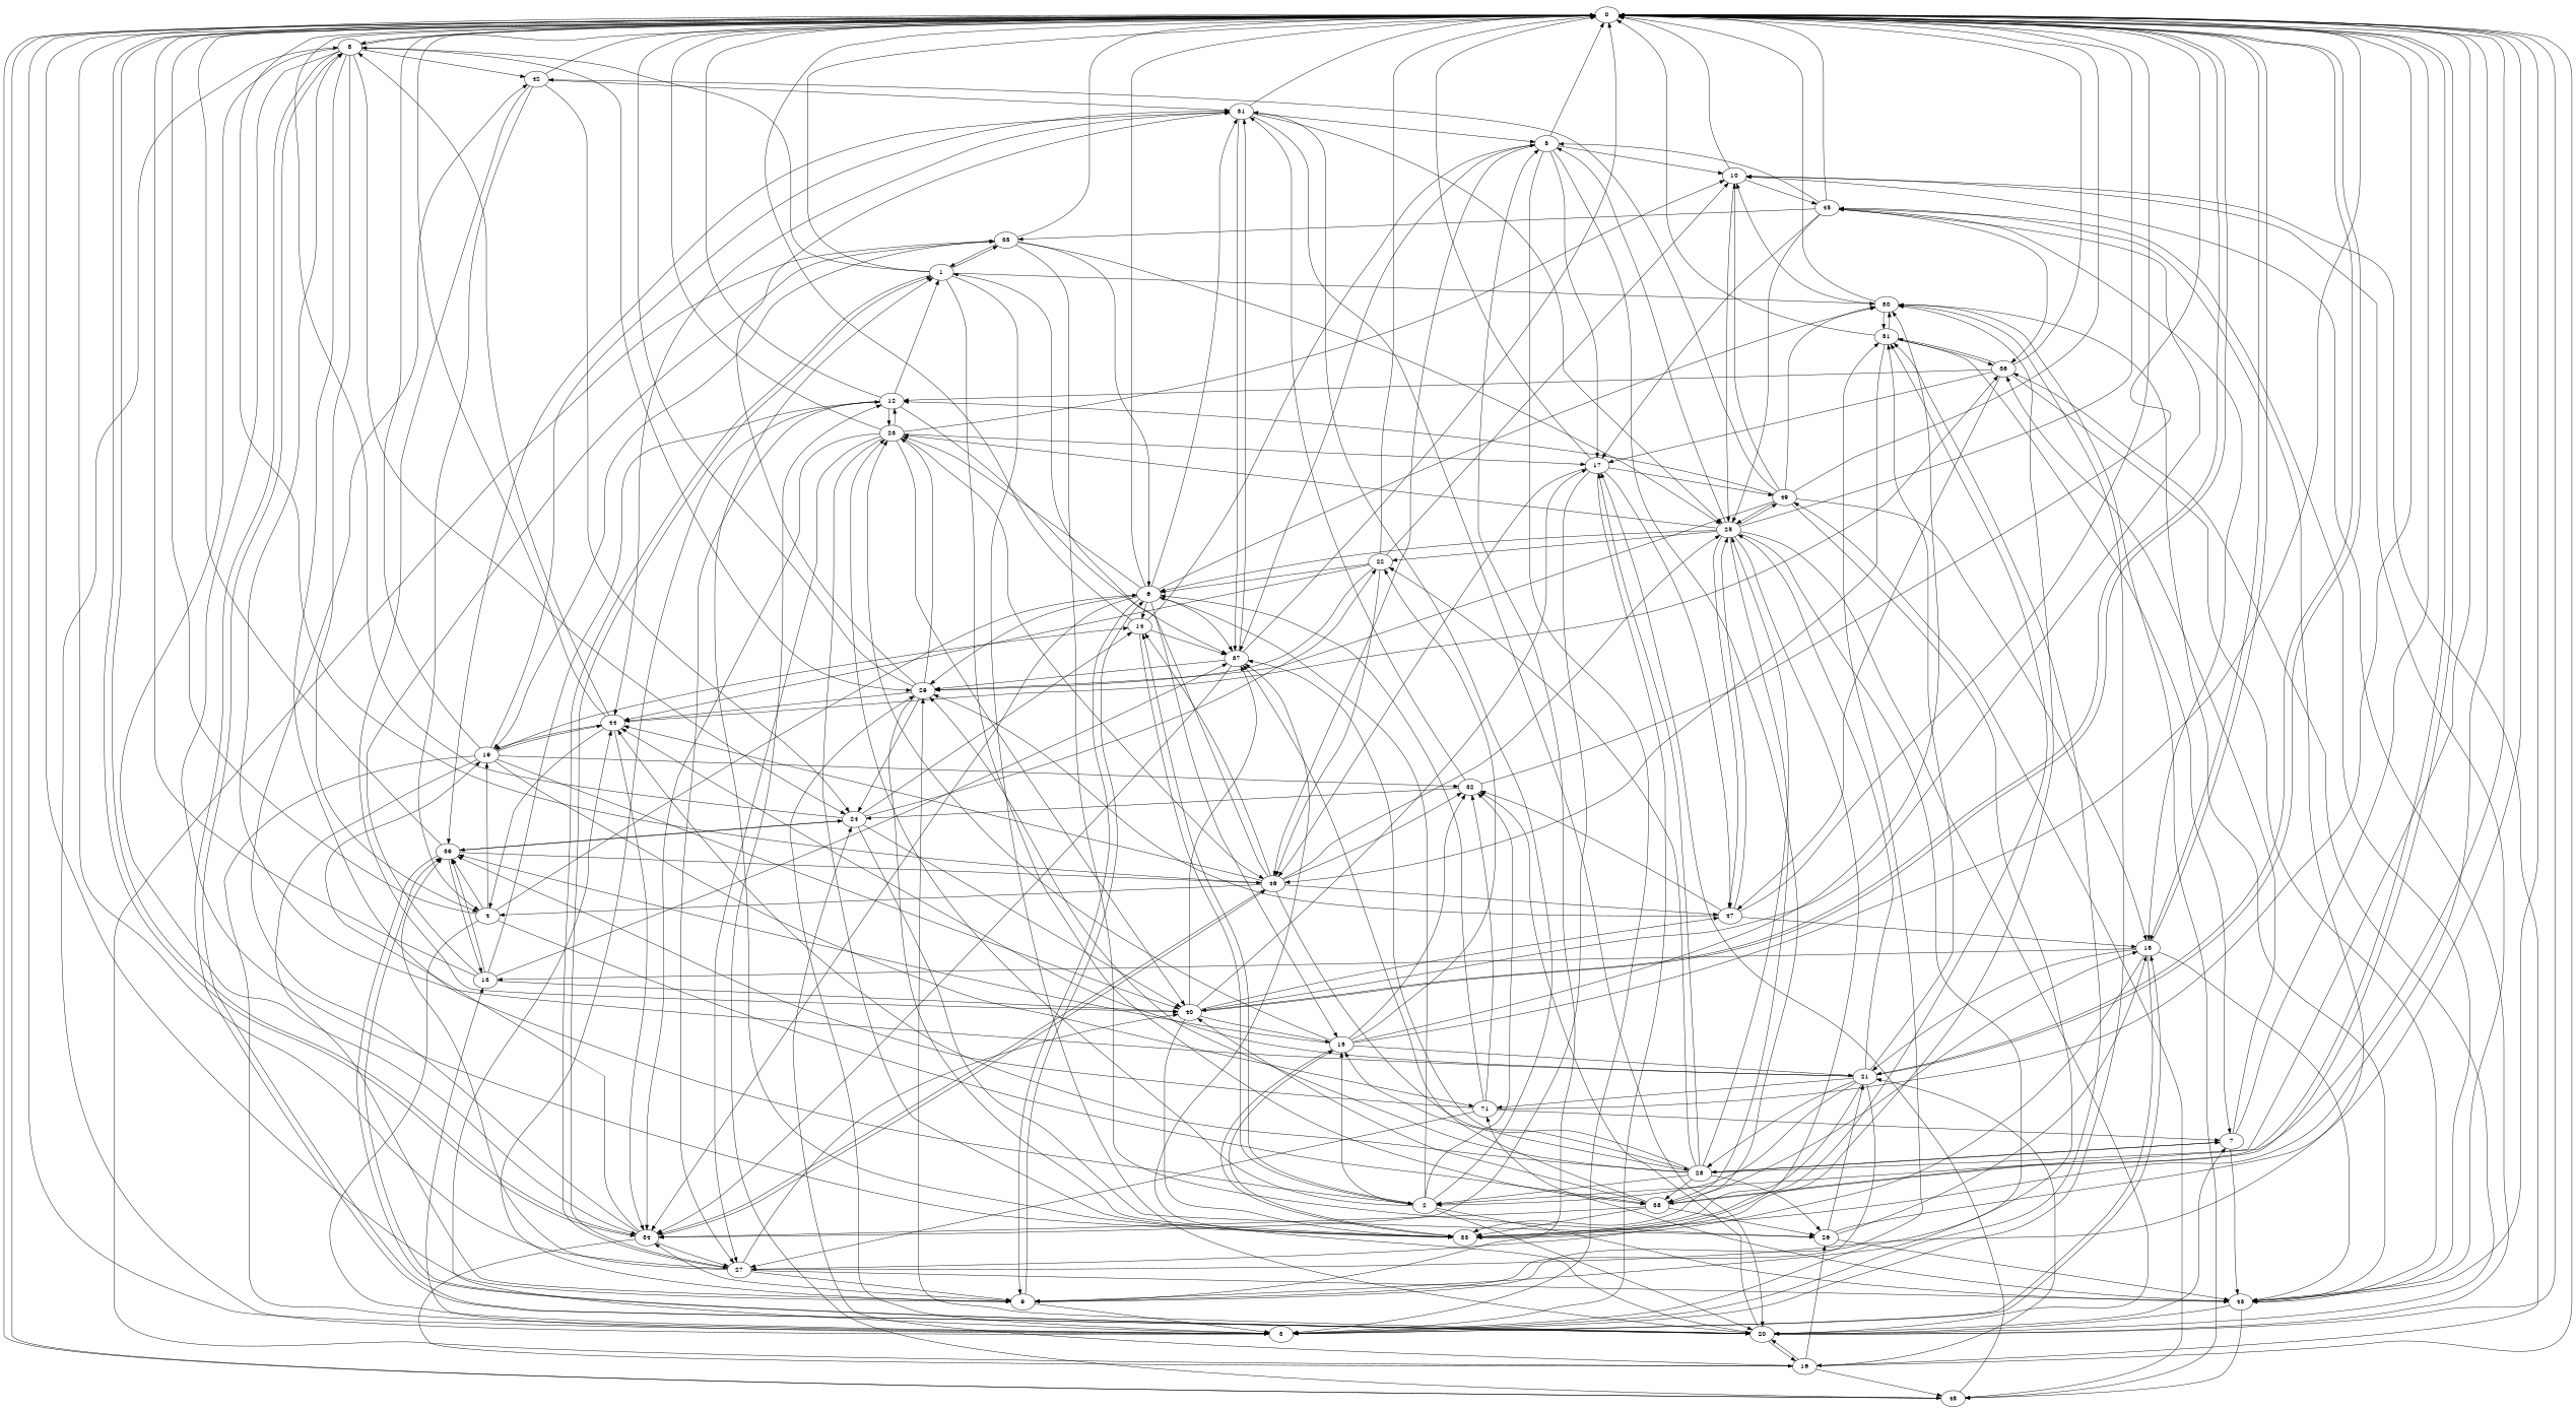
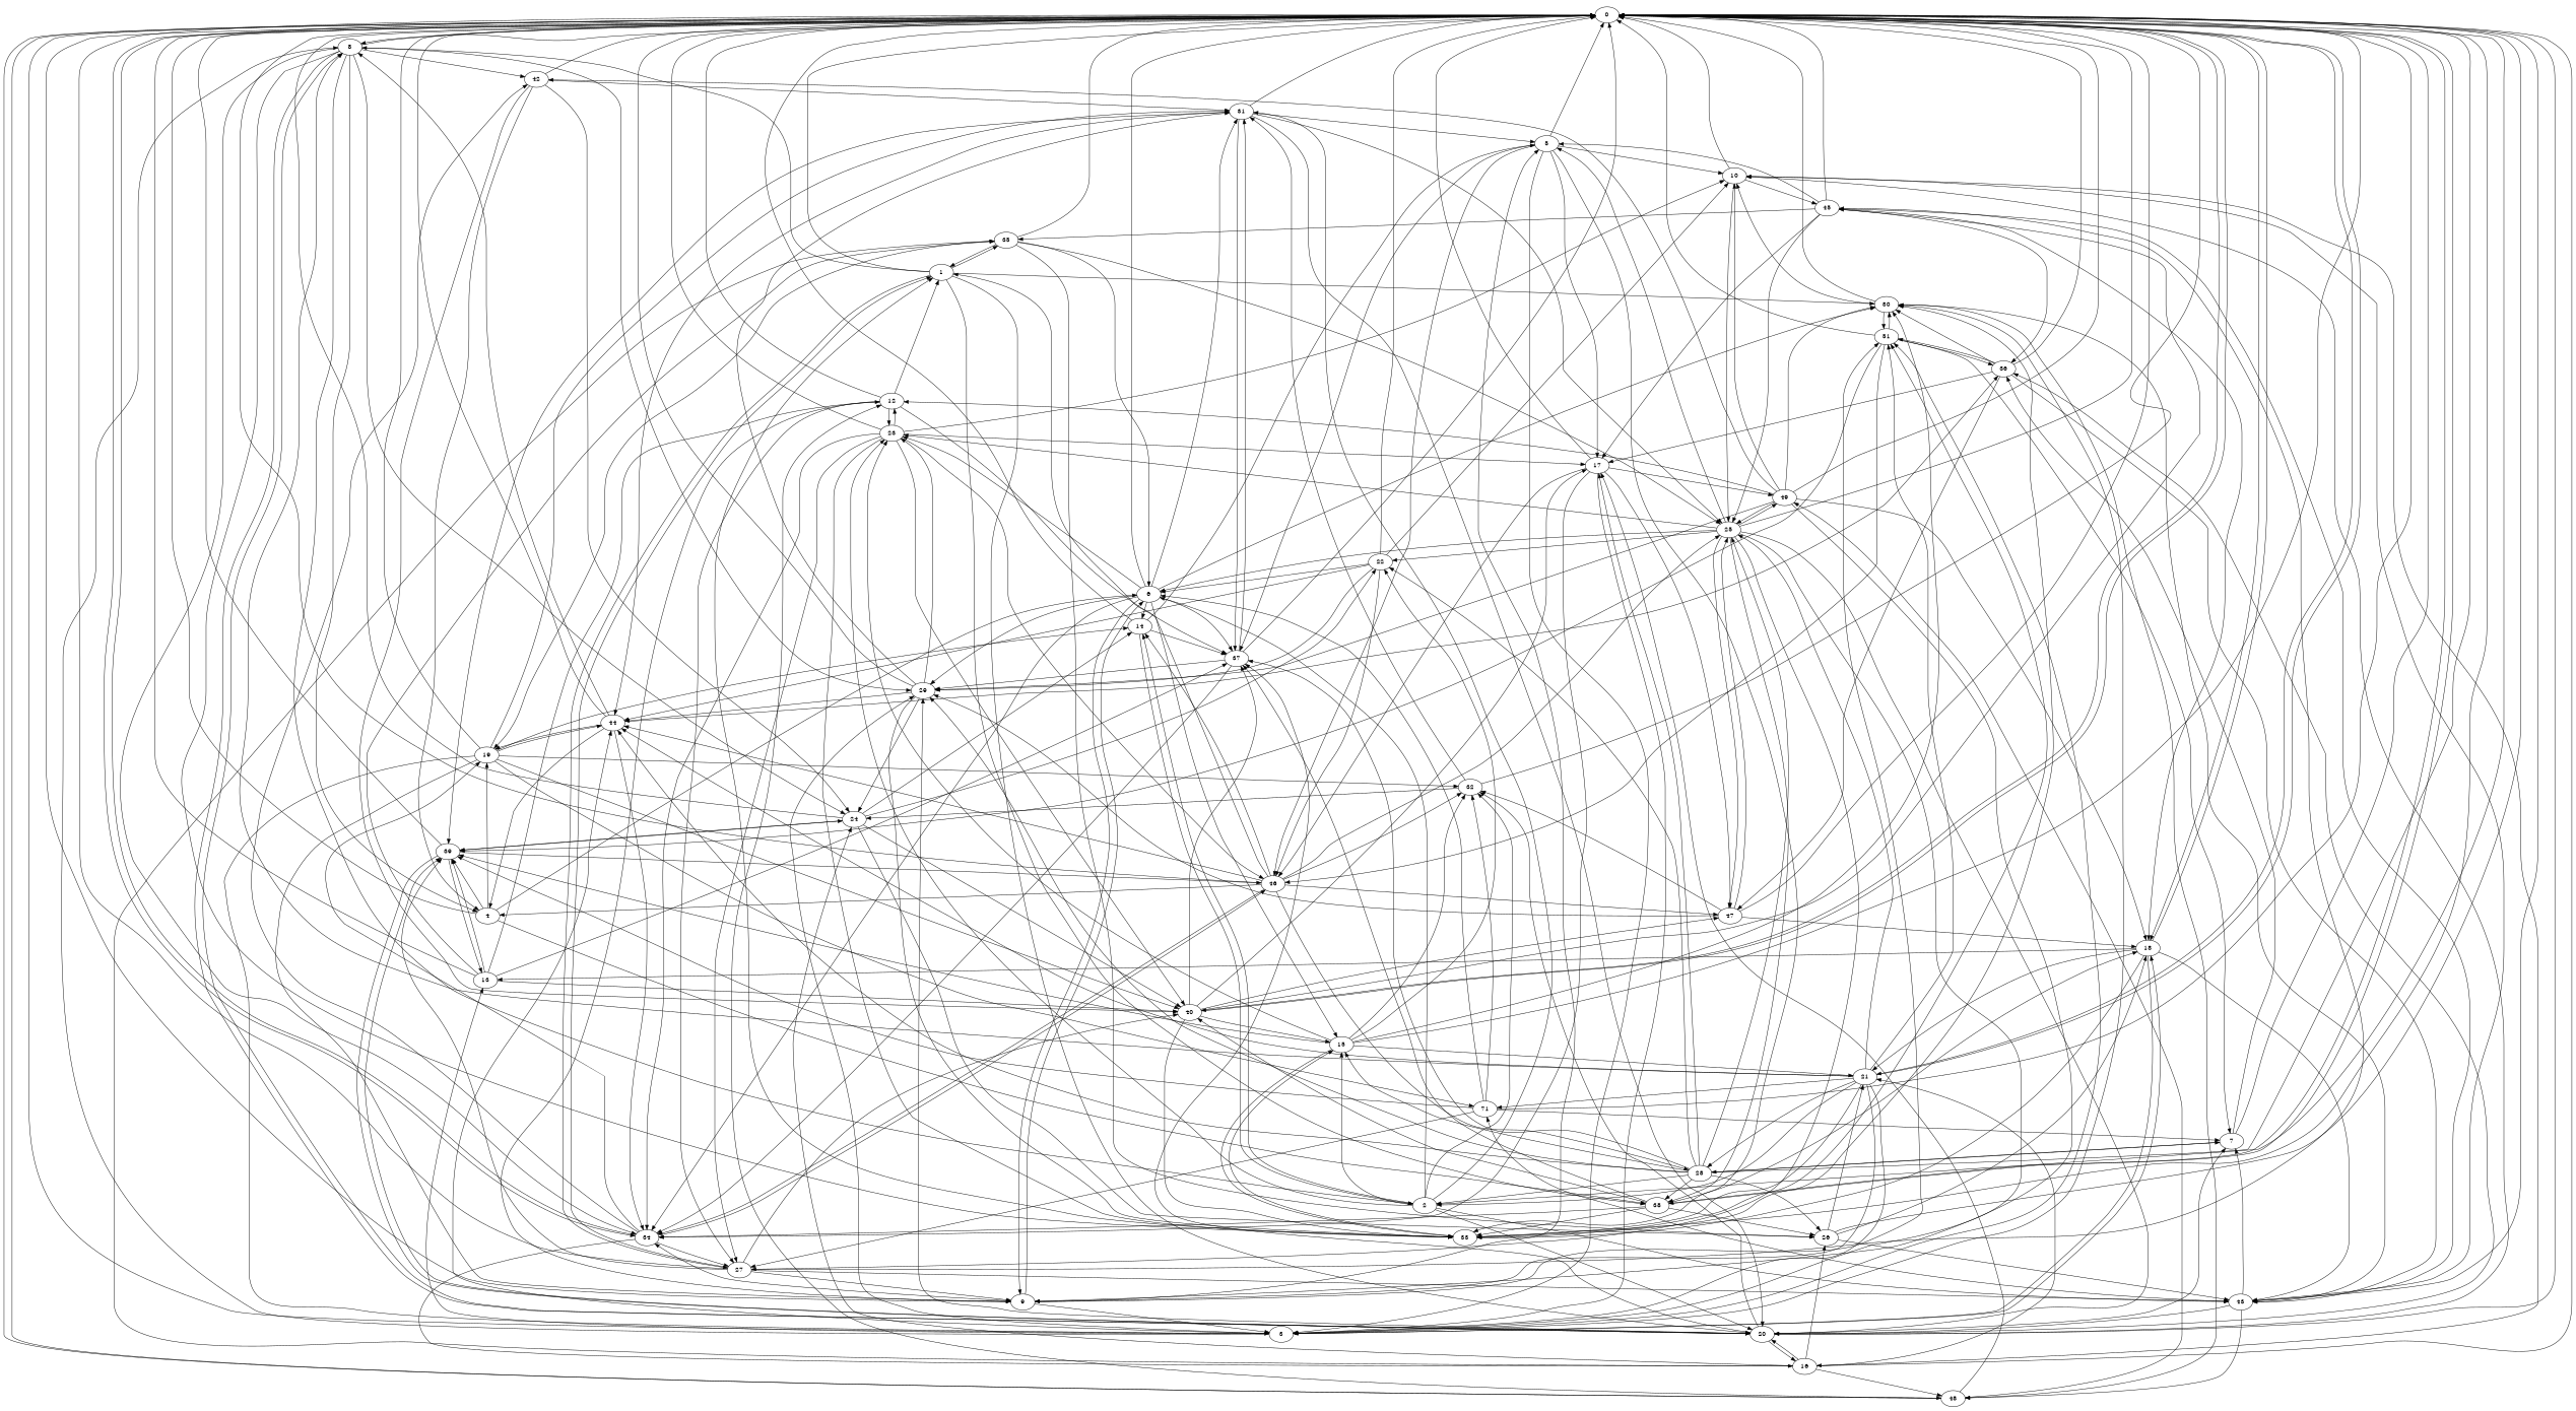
  strict digraph {
    node [component_delay=3]
    edge [wire_delay=1]
    0
    8
    18
    21
    34
    38
    40
    48
    20
    2
    29
    4
    33
    24
    42
    43
    3
    13
    n19 [label=51]
    44
    9
    28
    25
    n24 [label=71]
    27
    19
    46
    16
    37
    26
    15
    17
    45
    47
    12
    49
    32
    39
    10
    7
    36
    6
    14
    23
    31
    1
    30
    22
    35
    5
    0 -> 8
    0 -> 18
    0 -> 21
    0 -> 34
    0 -> 38
    0 -> 40
    0 -> 48
    8 -> 0
    8 -> 34
    8 -> 20
    8 -> 2
    8 -> 29
    8 -> 4
    8 -> 33
    8 -> 24
    8 -> 42
    18 -> 0
    18 -> 21
    18 -> 33
    18 -> 43
    18 -> 3
    18 -> 13
    21 -> 0
    21 -> 8
    21 -> 2
    21 -> 33
    21 -> n19
    21 -> 44
    21 -> 9
    21 -> 28
    21 -> 25
    21 -> n24
    34 -> 0
    34 -> 42
    34 -> 27
    34 -> 19
    34 -> 46
    34 -> 16
    38 -> 0
    38 -> 18
    38 -> 34
    38 -> 40
    38 -> 33
    38 -> 37
    38 -> 26
    40 -> 0
    40 -> 33
    40 -> 37
    40 -> 15
    40 -> 17
    40 -> 45
    40 -> 47
    48 -> 0
    48 -> 17
    48 -> 12
    48 -> 49
    20 -> 0
    20 -> 8
    20 -> 29
    20 -> 16
    20 -> 37
    20 -> 32
    20 -> 39
    20 -> 10
    20 -> 7
    20 -> 36
    2 -> 0
    2 -> 20
    2 -> 43
    2 -> 15
    2 -> 32
    2 -> 6
    2 -> 14
    2 -> 23
    2 -> 31
    29 -> 0
    29 -> 33
    29 -> 24
    29 -> 44
    29 -> 23
    29 -> 31
    4 -> 0
    4 -> 38
-   4 -> 3
+   21 -> 3
    4 -> 19
    4 -> 39
    4 -> 6
    33 -> 0
    33 -> n19
    33 -> 15
    33 -> 1
    33 -> 30
    24 -> 0
    24 -> 40
    24 -> 26
    24 -> 39
    24 -> 14
    24 -> 22
    42 -> 0
    42 -> 40
    42 -> 4
    42 -> 24
    42 -> 31
    43 -> 0
    43 -> 48
    43 -> 20
    43 -> n24
    43 -> 10
    43 -> 30
    3 -> 0
    3 -> 8
    3 -> 18
    3 -> 29
    3 -> 13
    3 -> n19
    3 -> 44
    3 -> 30
    13 -> 0
    13 -> 40
    13 -> 37
    13 -> 12
    13 -> 39
    13 -> 35
    n19 -> 0
    n19 -> 46
+   n19 -> 39
    n19 -> 7
    n19 -> 36
    n19 -> 30
    44 -> 0
    44 -> 8
    44 -> 34
    44 -> 4
    44 -> 19
    44 -> 36
    9 -> 0
    9 -> 34
    9 -> 3
    9 -> n19
    9 -> 6
    9 -> 5
    28 -> 0
    28 -> 38
    28 -> 2
    28 -> 29
    28 -> 44
    28 -> 25
    28 -> 37
    28 -> 26
    28 -> 15
    28 -> 17
    28 -> 7
    28 -> 22
    25 -> 0
    25 -> 38
    25 -> 20
    25 -> 3
    25 -> 27
    25 -> 47
    25 -> 49
    25 -> 6
    25 -> 23
    25 -> 22
    25 -> 5
    n24 -> 0
    n24 -> 27
    n24 -> 32
    n24 -> 39
    n24 -> 7
    n24 -> 6
    27 -> 0
    27 -> 40
    27 -> 43
    27 -> 9
    27 -> 45
    27 -> 39
    27 -> 1
    19 -> 0
    19 -> 40
    19 -> 3
    19 -> 44
    19 -> 9
    19 -> n24
    19 -> 32
    19 -> 14
    19 -> 31
    46 -> 0
    46 -> 34
    46 -> 4
    46 -> 44
    46 -> 28
    46 -> 25
    46 -> 47
    46 -> 32
    46 -> 14
    46 -> 1
    16 -> 0
    16 -> 21
    16 -> 48
    16 -> 20
    16 -> 24
    16 -> 26
    16 -> 35
    37 -> 0
    37 -> 34
    37 -> 29
    37 -> 31
    26 -> 0
    26 -> 18
    26 -> 21
    26 -> 43
    15 -> 0
    15 -> 21
    15 -> 33
    15 -> 32
    15 -> 39
    15 -> 23
    15 -> 30
    15 -> 22
    17 -> 0
    17 -> 34
    17 -> 3
    17 -> 46
    17 -> 47
    17 -> 49
    45 -> 0
    45 -> 18
    45 -> 43
    45 -> 25
    45 -> 17
    45 -> 36
    45 -> 35
    45 -> 5
    47 -> 0
    47 -> 18
    47 -> 29
    47 -> 25
    47 -> 32
    12 -> 0
    12 -> 9
    12 -> 27
    12 -> 37
    12 -> 23
    12 -> 1
    49 -> 0
    49 -> 18
    49 -> 29
    49 -> 42
    49 -> 9
    49 -> 25
    49 -> 12
    49 -> 10
    49 -> 30
    32 -> 0
    32 -> 24
    32 -> 31
    39 -> 0
    39 -> 20
    39 -> 24
    39 -> 13
    39 -> 46
    10 -> 0
    10 -> 25
    10 -> 16
    10 -> 45
    7 -> 0
-   7 -> 43
+   43 -> 7
    7 -> 28
    7 -> 36
    36 -> 0
    36 -> 43
    36 -> n19
    36 -> 17
    36 -> 47
-   36 -> 12
+   36 -> 30
    6 -> 0
    6 -> 34
    6 -> 29
    6 -> 9
    6 -> 37
    6 -> 15
    6 -> 14
    6 -> 23
    6 -> 31
    6 -> 30
    14 -> 0
    14 -> 2
    14 -> 37
    14 -> 5
    23 -> 0
    23 -> 34
    23 -> 40
    23 -> 33
    23 -> 27
    23 -> 46
    23 -> 17
    23 -> 12
    23 -> 10
    31 -> 0
    31 -> 20
    31 -> 44
    31 -> 25
    31 -> 37
    31 -> 39
    31 -> 5
    1 -> 0
    1 -> 8
    1 -> 38
    1 -> 20
    1 -> 27
    1 -> 30
    1 -> 35
    30 -> 0
    30 -> 48
    30 -> n19
    30 -> 10
    22 -> 0
    22 -> 29
    22 -> 44
    22 -> 46
    22 -> 10
    22 -> 6
    35 -> 0
    35 -> 25
    35 -> 19
    35 -> 26
    35 -> 6
    35 -> 1
    5 -> 0
    5 -> 33
    5 -> 3
    5 -> 46
    5 -> 37
    5 -> 17
    5 -> 10
  }
